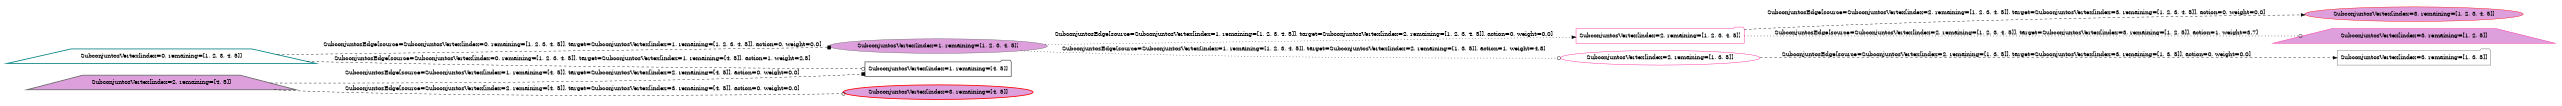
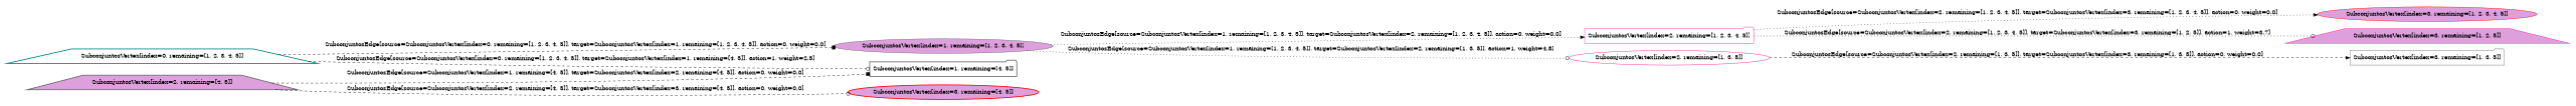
  strict digraph {
    rankdir=LR
    node [color=gray40 fillcolor=white shape=ellipse style="solid,filled"]
    edge [arrowhead=odot style=dashed]
    n1 [color=deeppink label="SubconjuntosVertex[index=2, remaining=[1, 2, 3, 4, 5]]" shape=folder]
    n2 [color=red fillcolor=plum label="SubconjuntosVertex[index=3, remaining=[1, 2, 3, 4, 5]]"]
    n3 [color=deeppink fillcolor=plum label="SubconjuntosVertex[index=3, remaining=[1, 2, 5]]" shape=trapezium]
    n4 [fillcolor=plum label="SubconjuntosVertex[index=1, remaining=[1, 2, 3, 4, 5]]"]
    n5 [color=deeppink label="SubconjuntosVertex[index=2, remaining=[1, 3, 5]]"]
    n6 [label="SubconjuntosVertex[index=3, remaining=[1, 3, 5]]" shape=folder]
    n7 [color=teal label="SubconjuntosVertex[index=0, remaining=[1, 2, 3, 4, 5]]" shape=trapezium style="bold,filled"]
    n8 [label="SubconjuntosVertex[index=1, remaining=[4, 5]]" shape=folder style="bold,filled"]
    n9 [color=red fillcolor=plum label="SubconjuntosVertex[index=3, remaining=[4, 5]]" style="bold,filled"]
    n10 [fillcolor=plum label="SubconjuntosVertex[index=2, remaining=[4, 5]]" shape=trapezium style="bold,filled"]
-   n1 -> n2 [arrowhead=normal label="SubconjuntosEdge[source=SubconjuntosVertex[index=2, remaining=[1, 2, 3, 4, 5]], target=SubconjuntosVertex[index=3, remaining=[1, 2, 3, 4, 5]], action=0, weight=0.0]"]
+   n1 -> n2 [arrowhead=normal label="SubconjuntosEdge[source=SubconjuntosVertex[index=2, remaining=[1, 2, 3, 4, 5]], target=SubconjuntosVertex[index=3, remaining=[1, 2, 3, 4, 5]], action=0, weight=0.0]" style=dotted]
    n1 -> n3 [label="SubconjuntosEdge[source=SubconjuntosVertex[index=2, remaining=[1, 2, 3, 4, 5]], target=SubconjuntosVertex[index=3, remaining=[1, 2, 5]], action=1, weight=3.7]" style=dotted]
    n4 -> n1 [arrowhead=normal label="SubconjuntosEdge[source=SubconjuntosVertex[index=1, remaining=[1, 2, 3, 4, 5]], target=SubconjuntosVertex[index=2, remaining=[1, 2, 3, 4, 5]], action=0, weight=0.0]" style=dotted]
    n4 -> n5 [label="SubconjuntosEdge[source=SubconjuntosVertex[index=1, remaining=[1, 2, 3, 4, 5]], target=SubconjuntosVertex[index=2, remaining=[1, 3, 5]], action=1, weight=4.8]" style=dotted]
    n5 -> n6 [arrowhead=normal label="SubconjuntosEdge[source=SubconjuntosVertex[index=2, remaining=[1, 3, 5]], target=SubconjuntosVertex[index=3, remaining=[1, 3, 5]], action=0, weight=0.0]"]
    n7 -> n4 [arrowhead=box label="SubconjuntosEdge[source=SubconjuntosVertex[index=0, remaining=[1, 2, 3, 4, 5]], target=SubconjuntosVertex[index=1, remaining=[1, 2, 3, 4, 5]], action=0, weight=0.0]"]
    n7 -> n8 [label="SubconjuntosEdge[source=SubconjuntosVertex[index=0, remaining=[1, 2, 3, 4, 5]], target=SubconjuntosVertex[index=1, remaining=[4, 5]], action=1, weight=2.5]"]
    n10 -> n8 [arrowhead=box label="SubconjuntosEdge[source=SubconjuntosVertex[index=1, remaining=[4, 5]], target=SubconjuntosVertex[index=2, remaining=[4, 5]], action=0, weight=0.0]"]
    n10 -> n9 [label="SubconjuntosEdge[source=SubconjuntosVertex[index=2, remaining=[4, 5]], target=SubconjuntosVertex[index=3, remaining=[4, 5]], action=0, weight=0.0]"]
  }
